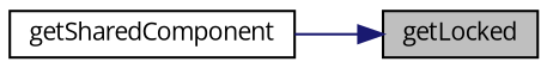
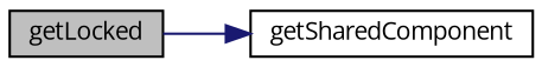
  digraph {
    rankdir=LR
    fontname="Open Sans"
    node [color=black fontname="Open Sans" fontsize=10 shape=record style=filled]
    n1 [fillcolor=grey75 fontcolor=black height=0.2 label=getLocked width=0.4]
    n2 [fillcolor=white height=0.2 label=getSharedComponent width=0.4]
-   n2 -> n1 [color=midnightblue fontname="Open Sans" fontsize=10 labelfontname=Helvetica labelfontsize=10 style=solid]
+   n1 -> n2 [color=midnightblue fontname="Open Sans" fontsize=10 labelfontname=Helvetica labelfontsize=10 style=solid]
  }
